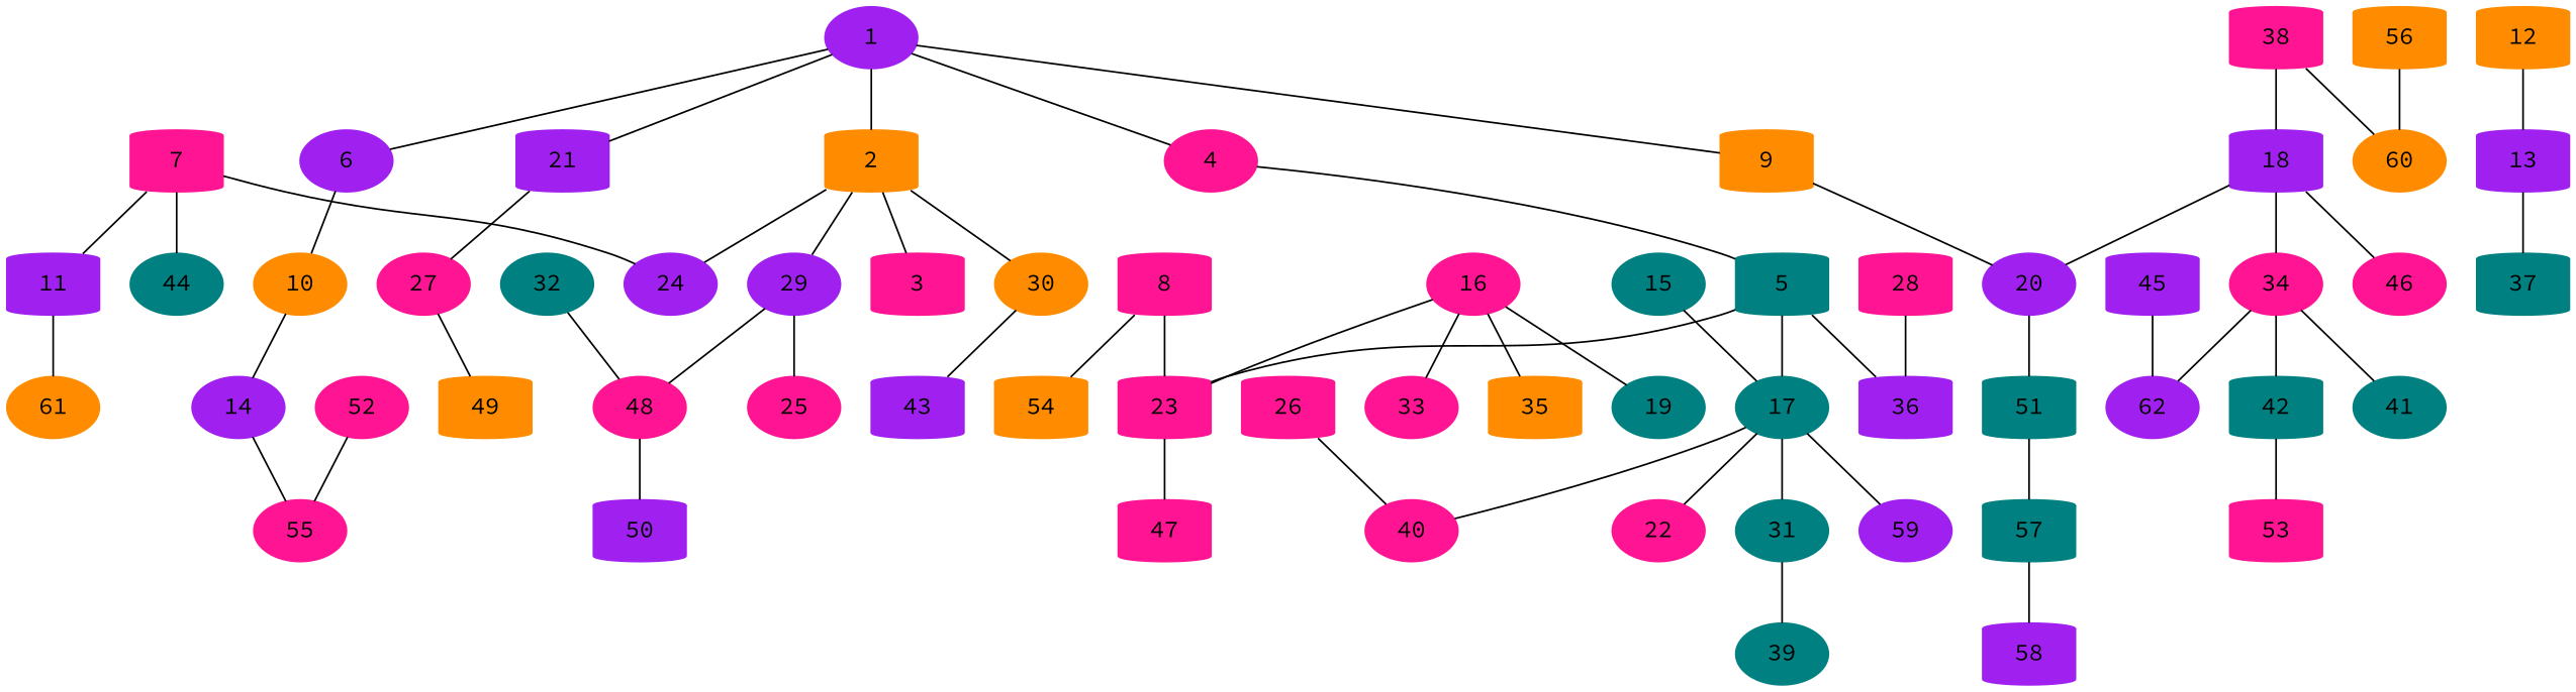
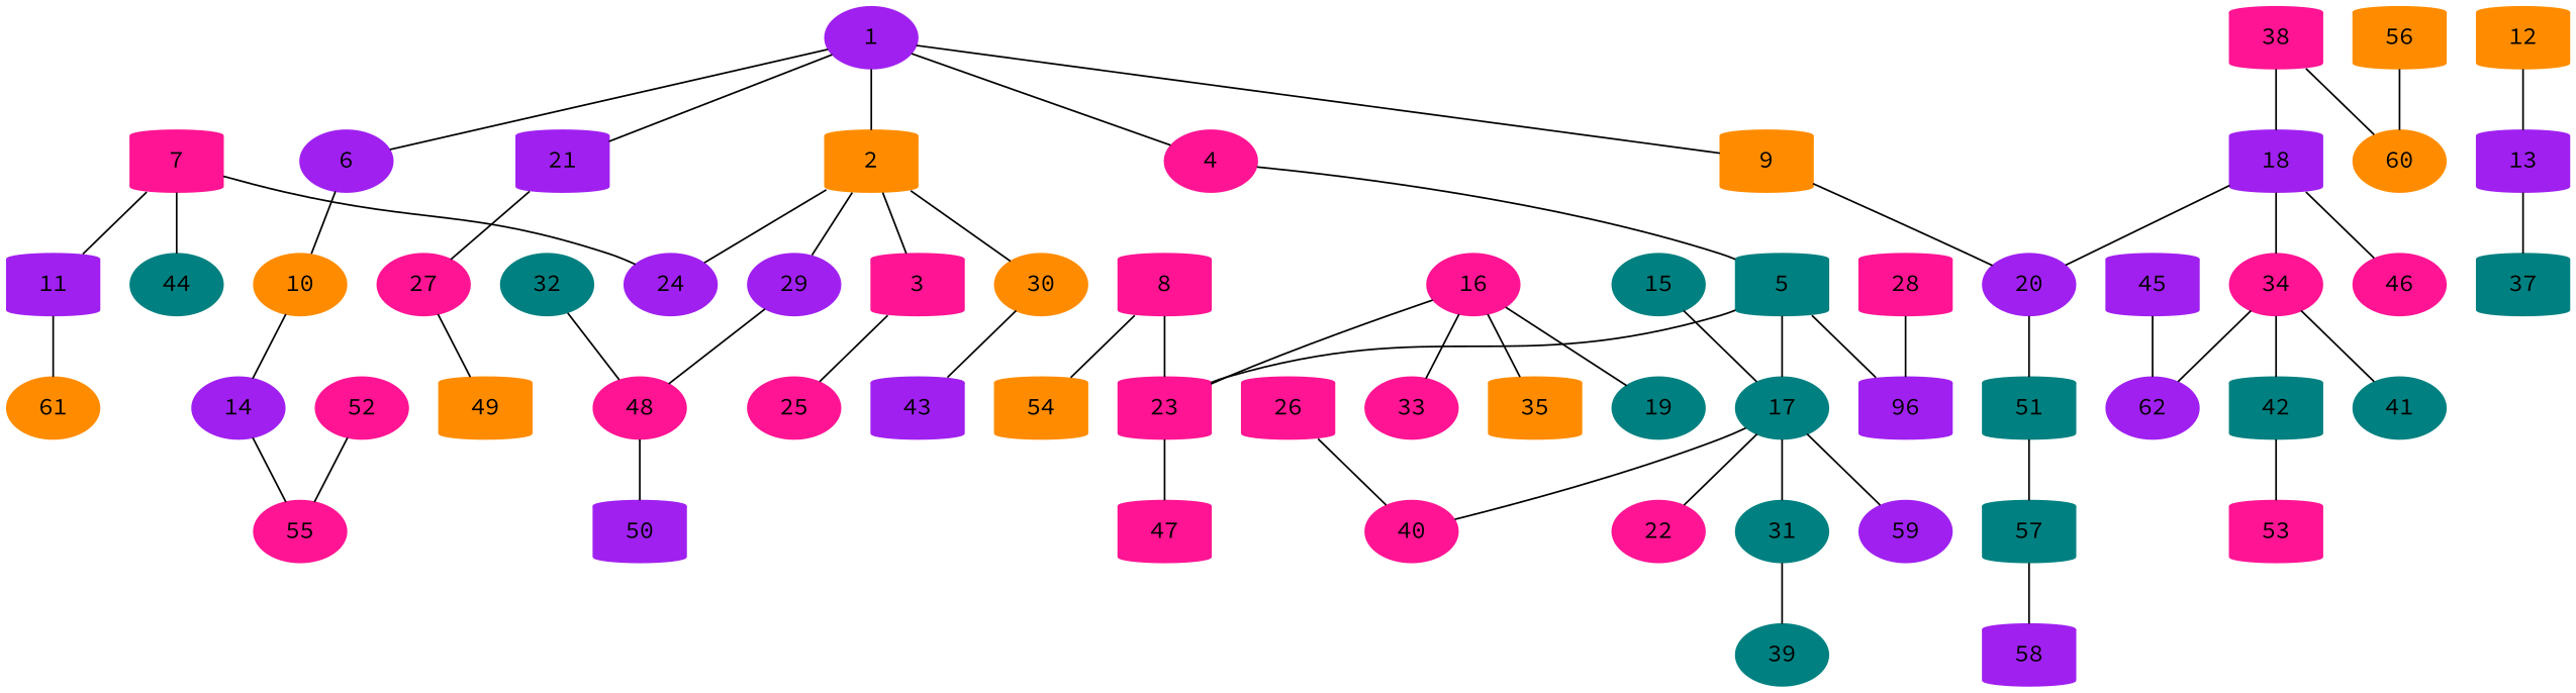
  graph {
    fontname="Source Code Pro"
    node [color=deeppink fontname="Source Code Pro" shape=ellipse style=filled]
    edge [fontname="Source Code Pro" weight=1.0]
    1 [color=purple]
    2 [color=darkorange shape=cylinder]
    4
    6 [color=purple]
    9 [color=darkorange shape=cylinder]
    21 [color=purple shape=cylinder]
    3 [shape=cylinder]
    24 [color=purple]
    29 [color=purple]
    30 [color=darkorange]
    5 [color=teal shape=cylinder]
    10 [color=darkorange]
    20 [color=purple]
    27
    25
    48
    43 [color=purple shape=cylinder]
    17 [color=teal]
    23 [shape=cylinder]
-   36 [color=purple shape=cylinder]
+   36 [color=purple shape=cylinder label=96]
    22
    31 [color=teal]
    40
    59 [color=purple]
    47 [shape=cylinder]
    14 [color=purple]
    7 [shape=cylinder]
    11 [color=purple shape=cylinder]
    44 [color=teal]
    61 [color=darkorange]
    8 [shape=cylinder]
    54 [color=darkorange shape=cylinder]
    12 [color=darkorange shape=cylinder]
    13 [color=purple shape=cylinder]
    51 [color=teal shape=cylinder]
    55
    37 [color=teal shape=cylinder]
    15 [color=teal]
    16
    19 [color=teal]
    33
    35 [color=darkorange shape=cylinder]
    39 [color=teal]
    18 [color=purple shape=cylinder]
    34
    46
    41 [color=teal]
    42 [color=teal shape=cylinder]
    62 [color=purple]
    57 [color=teal shape=cylinder]
    49 [color=darkorange shape=cylinder]
    26 [shape=cylinder]
    28 [shape=cylinder]
    50 [color=purple shape=cylinder]
    32 [color=teal]
    53 [shape=cylinder]
    38 [shape=cylinder]
    60 [color=darkorange]
    45 [color=purple shape=cylinder]
    58 [color=purple shape=cylinder]
    52
    56 [color=darkorange shape=cylinder]
    1 -- 2
    1 -- 4
    1 -- 6
    1 -- 9
    1 -- 21
    2 -- 3
    2 -- 24
    2 -- 29
    2 -- 30
    4 -- 5
    6 -- 10
    9 -- 20
    21 -- 27
-   29 -- 25
+   3 -- 25
    29 -- 48
    30 -- 43
    5 -- 17
    5 -- 23
    5 -- 36
    10 -- 14
    20 -- 51
    27 -- 49
    48 -- 50
    17 -- 22
    17 -- 31
    17 -- 40
    17 -- 59
    23 -- 47
    31 -- 39
    14 -- 55
    7 -- 24
    7 -- 11
    7 -- 44
    11 -- 61
    8 -- 23
    8 -- 54
    12 -- 13
    13 -- 37
    51 -- 57
    15 -- 17
    16 -- 23
    16 -- 19
    16 -- 33
    16 -- 35
    18 -- 20
    18 -- 34
    18 -- 46
    34 -- 41
    34 -- 42
    34 -- 62
    42 -- 53
    57 -- 58
    26 -- 40
    28 -- 36
    32 -- 48
    38 -- 18
    38 -- 60
    45 -- 62
    52 -- 55
    56 -- 60
  }
